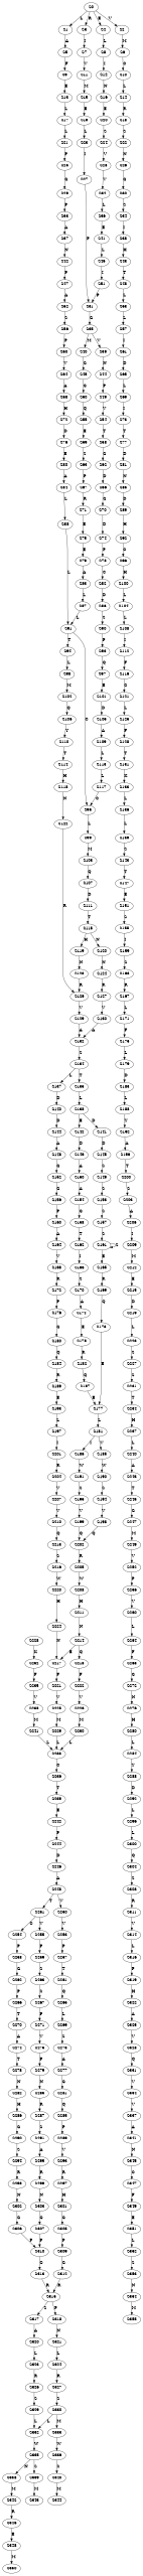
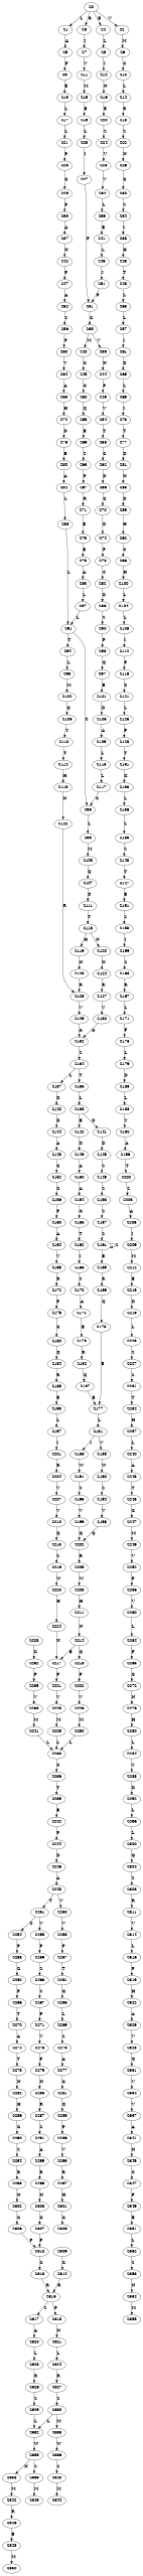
  strict digraph {
    S0
    S1
    S2
    S3
    S4
    S5
    S6
    S7
    S8
    S9
    S10
    S11
    S12
    S13
    S14
    S15
    S16
    S17
    S18
    S19
    S20
    S21
    S22
    S23
    S24
    S25
    S26
    S27
    S28
    S29
    S30
    S31
    S32
    S33
    S34
    S35
    S36
    S37
    S38
    S39
    S40
    S41
    S42
    S43
    S44
    S45
    S46
    S47
    S48
    S49
    S50
    S51
    S52
    S53
    S54
    S55
    S56
    S57
    S58
    S59
    S60
    S61
    S62
    S63
    S64
    S65
    S66
    S67
    S68
    S69
    S70
    S71
    S72
    S73
    S74
    S75
    S76
    S77
    S78
    S79
    S80
    S81
    S82
    S83
    S84
    S85
    S86
    S87
    S88
    S89
    S90
    S91
    S92
    S93
    S94
    S95
    S96
    S97
    S98
    S99
    S100
    S101
    S102
    S103
    S104
    S105
    S106
    S107
    S108
    S109
    S110
    S111
    S112
    S113
    S114
    S115
    S116
    S117
    S118
    S119
    S120
    S121
    S122
    S123
    S124
    S125
    S126
    S127
    S128
    S129
    S130
    S131
    S132
    S133
    S134
    S136
    S135
    S137
    S138
    S139
    S140
    S141
    S142
    S143
    S144
    S145
    S146
    S147
    S148
    S149
    S150
    S151
    S152
    S153
    S154
    S155
    S156
    S157
    S158
    S159
    S160
    S161
    S162
    S163
    S164
    S165
    S166
    S167
    S168
    S169
    S170
    S171
    S172
    S173
    S174
    S175
    S176
    S177
    S178
    S179
    S180
    S181
    S182
    S183
    S184
    S185
    S186
    S187
    S188
    S189
    S190
    S191
    S192
    S193
    S194
    S195
    S196
    S197
    S198
    S199
    S200
    S201
    S202
    S203
    S204
    S205
    S206
    S207
    S208
    S209
    S210
    S211
    S212
    S213
    S214
    S215
    S216
    S217
    S218
    S219
    S220
    S221
    S222
    S223
    S224
    S225
    S226
    S227
    S229
    S230
    S231
    S228
    S232
    S233
    S234
    S235
    S236
    S237
    S238
    S239
    S240
    S241
    S242
    S243
    S244
    S245
    S246
    S247
    S248
    S249
    S250
    S251
    S252
    S253
    S254
    S255
    S256
    S257
    S258
    S259
    S260
    S261
    S262
    S263
    S264
    S265
    S266
    S267
    S268
    S269
    S270
    S271
    S272
    S273
    S274
    S275
    S276
    S277
    S278
    S279
    S280
    S281
    S282
    S283
    S284
    S285
    S286
    S287
    S288
    S289
    S290
    S291
    S292
    S293
    S294
    S295
    S296
    S297
    S298
    S299
    S300
    S301
    S302
    S303
    S304
    S305
    S306
    S307
    S308
    S309
    S310
    S311
    S312
    S313
    S314
    S315
    S316
    S317
    S318
    S319
    S320
    S321
    S322
    S323
    S324
    S325
    S326
    S327
    S328
    S329
    S330
    S331
    S332
    S333
    S334
    S335
    S336
    S337
    S338
    S339
    S340
    S341
    S342
    S343
    S344
    S345
    S346
    S347
    S348
    S349
    S350
    S351
    S352
    S353
    S354
    S355
    S0 -> S1 [label=L]
    S0 -> S2 [label=V]
    S0 -> S3 [label=R]
    S0 -> S4 [label=E]
    S1 -> S5 [label=A]
    S2 -> S6 [label=M]
    S3 -> S7 [label=I]
    S4 -> S8 [label=L]
    S5 -> S9 [label=F]
    S6 -> S10 [label=C]
    S7 -> S11 [label=V]
    S8 -> S12 [label=I]
    S9 -> S13 [label=E]
    S10 -> S14 [label=L]
    S11 -> S15 [label=M]
    S12 -> S16 [label=N]
    S13 -> S17 [label=L]
    S14 -> S18 [label=R]
    S15 -> S19 [label=E]
    S16 -> S20 [label=E]
    S17 -> S21 [label=L]
    S18 -> S22 [label=S]
    S19 -> S23 [label=L]
    S20 -> S24 [label=S]
    S21 -> S25 [label=P]
    S22 -> S26 [label=N]
    S23 -> S27 [label=I]
    S24 -> S28 [label=V]
    S25 -> S29 [label=G]
    S26 -> S30 [label=G]
    S27 -> S31 [label=P]
    S28 -> S32 [label=V]
    S29 -> S33 [label=P]
    S30 -> S34 [label=S]
    S31 -> S35 [label=G]
    S32 -> S36 [label=L]
    S33 -> S37 [label=A]
    S34 -> S38 [label=I]
    S35 -> S39 [label=V]
    S35 -> S40 [label=M]
    S36 -> S41 [label=E]
    S37 -> S42 [label=N]
    S38 -> S43 [label=H]
    S39 -> S44 [label=N]
    S40 -> S45 [label=G]
    S41 -> S46 [label=L]
    S42 -> S47 [label=P]
    S43 -> S48 [label=T]
    S44 -> S49 [label=P]
    S45 -> S50 [label=G]
    S46 -> S51 [label=I]
    S47 -> S52 [label=A]
    S48 -> S53 [label=L]
    S49 -> S54 [label=V]
    S50 -> S55 [label=Q]
    S51 -> S31 [label=P]
    S52 -> S56 [label=S]
    S53 -> S57 [label=L]
    S54 -> S58 [label=T]
    S55 -> S59 [label=E]
    S56 -> S60 [label=P]
    S57 -> S61 [label=I]
    S58 -> S62 [label=G]
    S59 -> S63 [label=S]
    S60 -> S64 [label=V]
    S61 -> S65 [label=D]
    S62 -> S66 [label=D]
    S63 -> S67 [label=P]
    S64 -> S68 [label=A]
    S65 -> S69 [label=L]
    S66 -> S70 [label=G]
    S67 -> S71 [label=R]
    S68 -> S72 [label=H]
    S69 -> S73 [label=I]
    S70 -> S74 [label=D]
    S71 -> S75 [label=E]
    S72 -> S76 [label=D]
    S73 -> S77 [label=T]
    S74 -> S78 [label=P]
    S75 -> S79 [label=E]
    S76 -> S80 [label=E]
    S77 -> S81 [label=D]
    S78 -> S82 [label=C]
    S79 -> S83 [label=A]
    S80 -> S84 [label=A]
    S81 -> S85 [label=N]
    S82 -> S86 [label=D]
    S83 -> S87 [label=L]
    S84 -> S88 [label=L]
    S85 -> S89 [label=D]
    S86 -> S90 [label=S]
    S87 -> S91 [label=L]
    S88 -> S91 [label=L]
    S89 -> S92 [label=H]
    S90 -> S93 [label=P]
    S91 -> S94 [label=T]
    S91 -> S95 [label=C]
    S92 -> S96 [label=C]
    S93 -> S97 [label=Q]
    S94 -> S98 [label=L]
    S95 -> S99 [label=L]
    S96 -> S100 [label=H]
    S97 -> S101 [label=E]
    S98 -> S102 [label=M]
    S99 -> S103 [label=M]
    S100 -> S104 [label=L]
    S101 -> S105 [label=D]
    S102 -> S106 [label=Q]
    S103 -> S107 [label=Q]
    S104 -> S108 [label=L]
    S105 -> S109 [label=A]
    S106 -> S110 [label=Y]
    S107 -> S111 [label=D]
    S108 -> S112 [label=I]
    S109 -> S113 [label=L]
    S110 -> S114 [label=T]
    S111 -> S115 [label=T]
    S112 -> S116 [label=F]
    S113 -> S117 [label=L]
    S114 -> S118 [label=H]
    S115 -> S119 [label=H]
    S115 -> S120 [label=N]
    S116 -> S121 [label=C]
    S117 -> S95 [label=C]
    S118 -> S122 [label=N]
    S119 -> S123 [label=N]
    S120 -> S124 [label=N]
    S121 -> S125 [label=L]
    S122 -> S126 [label=R]
    S123 -> S126 [label=R]
    S124 -> S127 [label=R]
    S125 -> S128 [label=F]
    S126 -> S129 [label=V]
    S127 -> S130 [label=V]
    S128 -> S131 [label=T]
    S129 -> S132 [label=A]
    S130 -> S132 [label=A]
    S131 -> S133 [label=K]
    S132 -> S134 [label=S]
    S133 -> S136 [label=L]
    S134 -> S135 [label=T]
    S134 -> S137 [label=L]
    S136 -> S139 [label=L]
    S135 -> S138 [label=L]
    S137 -> S140 [label=D]
    S138 -> S141 [label=D]
    S138 -> S142 [label=E]
    S139 -> S143 [label=S]
    S140 -> S144 [label=D]
    S141 -> S145 [label=D]
    S142 -> S146 [label=D]
    S143 -> S147 [label=T]
    S144 -> S148 [label=A]
    S145 -> S149 [label=S]
    S146 -> S150 [label=A]
    S147 -> S151 [label=E]
    S148 -> S152 [label=G]
    S149 -> S153 [label=S]
    S150 -> S154 [label=A]
    S151 -> S155 [label=S]
    S152 -> S156 [label=G]
    S153 -> S157 [label=S]
    S154 -> S158 [label=G]
    S155 -> S159 [label=I]
    S156 -> S160 [label=P]
    S157 -> S161 [label=S]
    S158 -> S162 [label=T]
    S159 -> S163 [label=S]
    S160 -> S164 [label=A]
    S161 -> S161 [label=S]
    S161 -> S165 [label=E]
    S162 -> S166 [label=I]
    S163 -> S167 [label=R]
    S164 -> S168 [label=V]
    S165 -> S169 [label=R]
    S166 -> S170 [label=S]
    S167 -> S171 [label=L]
    S168 -> S172 [label=R]
    S169 -> S173 [label=Q]
    S170 -> S174 [label=A]
    S171 -> S175 [label=F]
    S172 -> S176 [label=P]
    S173 -> S177 [label=E]
    S174 -> S178 [label=E]
    S175 -> S179 [label=L]
    S176 -> S180 [label=G]
    S177 -> S181 [label=L]
    S178 -> S182 [label=R]
    S179 -> S183 [label=D]
    S180 -> S184 [label=Q]
    S181 -> S185 [label=V]
    S181 -> S186 [label=I]
    S182 -> S187 [label=Q]
    S183 -> S188 [label=L]
    S184 -> S189 [label=R]
    S185 -> S190 [label=W]
    S186 -> S191 [label=W]
    S187 -> S177 [label=E]
    S188 -> S192 [label=Y]
    S189 -> S193 [label=E]
    S190 -> S194 [label=S]
    S191 -> S195 [label=S]
    S192 -> S196 [label=A]
    S193 -> S197 [label=L]
    S194 -> S198 [label=V]
    S195 -> S199 [label=V]
    S196 -> S200 [label=T]
    S197 -> S201 [label=I]
    S198 -> S202 [label=Q]
    S199 -> S202 [label=Q]
    S200 -> S203 [label=S]
    S201 -> S204 [label=R]
    S202 -> S205 [label=R]
    S203 -> S206 [label=A]
    S204 -> S207 [label=V]
    S205 -> S208 [label=W]
    S206 -> S209 [label=I]
    S207 -> S210 [label=V]
    S208 -> S211 [label=H]
    S209 -> S212 [label=M]
    S210 -> S213 [label=Q]
    S211 -> S214 [label=N]
    S212 -> S215 [label=E]
    S213 -> S216 [label=S]
    S214 -> S217 [label=E]
    S214 -> S218 [label=Q]
    S215 -> S219 [label=D]
    S216 -> S220 [label=W]
    S217 -> S221 [label=F]
    S218 -> S222 [label=F]
    S219 -> S223 [label=L]
    S220 -> S224 [label=H]
    S221 -> S225 [label=V]
    S222 -> S226 [label=V]
    S223 -> S227 [label=S]
    S224 -> S217 [label=N]
    S225 -> S229 [label=M]
    S226 -> S230 [label=M]
    S227 -> S231 [label=S]
    S229 -> S233 [label=L]
    S230 -> S233 [label=L]
    S231 -> S234 [label=T]
    S228 -> S232 [label=K]
    S232 -> S235 [label=F]
    S233 -> S236 [label=C]
    S234 -> S237 [label=H]
    S235 -> S238 [label=V]
    S236 -> S239 [label=T]
    S237 -> S240 [label=L]
    S238 -> S241 [label=M]
    S239 -> S242 [label=E]
    S240 -> S243 [label=A]
    S241 -> S233 [label=L]
    S242 -> S244 [label=P]
    S243 -> S245 [label=T]
    S244 -> S246 [label=D]
    S245 -> S247 [label=G]
    S246 -> S248 [label=A]
    S247 -> S249 [label=M]
    S248 -> S250 [label=V]
    S248 -> S251 [label=T]
    S249 -> S252 [label=V]
    S250 -> S253 [label=V]
    S251 -> S254 [label=C]
    S251 -> S255 [label=V]
    S252 -> S256 [label=P]
    S253 -> S257 [label=P]
    S254 -> S258 [label=P]
    S255 -> S259 [label=P]
    S256 -> S260 [label=V]
    S257 -> S261 [label=T]
    S258 -> S262 [label=G]
    S259 -> S263 [label=S]
    S260 -> S264 [label=L]
    S261 -> S265 [label=Q]
    S262 -> S266 [label=P]
    S263 -> S267 [label=S]
    S264 -> S268 [label=F]
    S265 -> S269 [label=L]
    S266 -> S270 [label=T]
    S267 -> S271 [label=P]
    S268 -> S272 [label=G]
    S269 -> S273 [label=S]
    S270 -> S274 [label=A]
    S271 -> S275 [label=V]
    S272 -> S276 [label=N]
    S273 -> S277 [label=A]
    S274 -> S278 [label=T]
    S275 -> S279 [label=P]
    S276 -> S280 [label=H]
    S277 -> S281 [label=G]
    S278 -> S282 [label=N]
    S279 -> S283 [label=N]
    S280 -> S284 [label=L]
    S281 -> S285 [label=Q]
    S282 -> S286 [label=H]
    S283 -> S287 [label=R]
    S284 -> S288 [label=Y]
    S285 -> S289 [label=P]
    S286 -> S290 [label=G]
    S287 -> S291 [label=S]
    S288 -> S292 [label=D]
    S289 -> S293 [label=V]
    S290 -> S294 [label=S]
    S291 -> S295 [label=A]
    S292 -> S296 [label=L]
    S293 -> S297 [label=R]
    S294 -> S298 [label=R]
    S295 -> S299 [label=R]
    S296 -> S300 [label=L]
    S297 -> S301 [label=H]
    S298 -> S302 [label=N]
    S299 -> S303 [label=N]
    S300 -> S304 [label=Q]
    S301 -> S305 [label=G]
    S302 -> S306 [label=G]
    S303 -> S307 [label=G]
    S304 -> S308 [label=S]
-   S305 -> S309 [label=P]
    S306 -> S310 [label=P]
    S307 -> S310 [label=P]
    S308 -> S311 [label=R]
    S309 -> S312 [label=G]
    S310 -> S313 [label=G]
    S311 -> S314 [label=V]
    S312 -> S315 [label=R]
    S313 -> S315 [label=R]
    S314 -> S316 [label=L]
    S315 -> S317 [label=S]
    S315 -> S318 [label=P]
    S316 -> S319 [label=P]
    S317 -> S320 [label=A]
    S318 -> S321 [label=N]
    S319 -> S322 [label=H]
    S320 -> S323 [label=L]
    S321 -> S324 [label=L]
    S322 -> S325 [label=A]
    S323 -> S326 [label=R]
    S324 -> S327 [label=R]
    S325 -> S328 [label=V]
    S326 -> S329 [label=S]
    S327 -> S330 [label=S]
    S328 -> S331 [label=Q]
    S329 -> S332 [label=L]
    S330 -> S332 [label=L]
    S330 -> S333 [label=M]
    S331 -> S334 [label=V]
    S332 -> S335 [label=W]
    S333 -> S336 [label=W]
    S334 -> S337 [label=V]
    S335 -> S338 [label=N]
    S335 -> S339 [label=S]
    S336 -> S340 [label=S]
    S337 -> S341 [label=A]
    S338 -> S342 [label=M]
    S339 -> S343 [label=M]
    S340 -> S344 [label=M]
    S341 -> S345 [label=N]
    S342 -> S346 [label=R]
    S345 -> S347 [label=C]
    S346 -> S348 [label=E]
    S347 -> S349 [label=F]
    S348 -> S350 [label=M]
    S349 -> S351 [label=E]
    S351 -> S352 [label=L]
    S352 -> S353 [label=S]
    S353 -> S354 [label=N]
    S354 -> S355 [label=M]
  }
